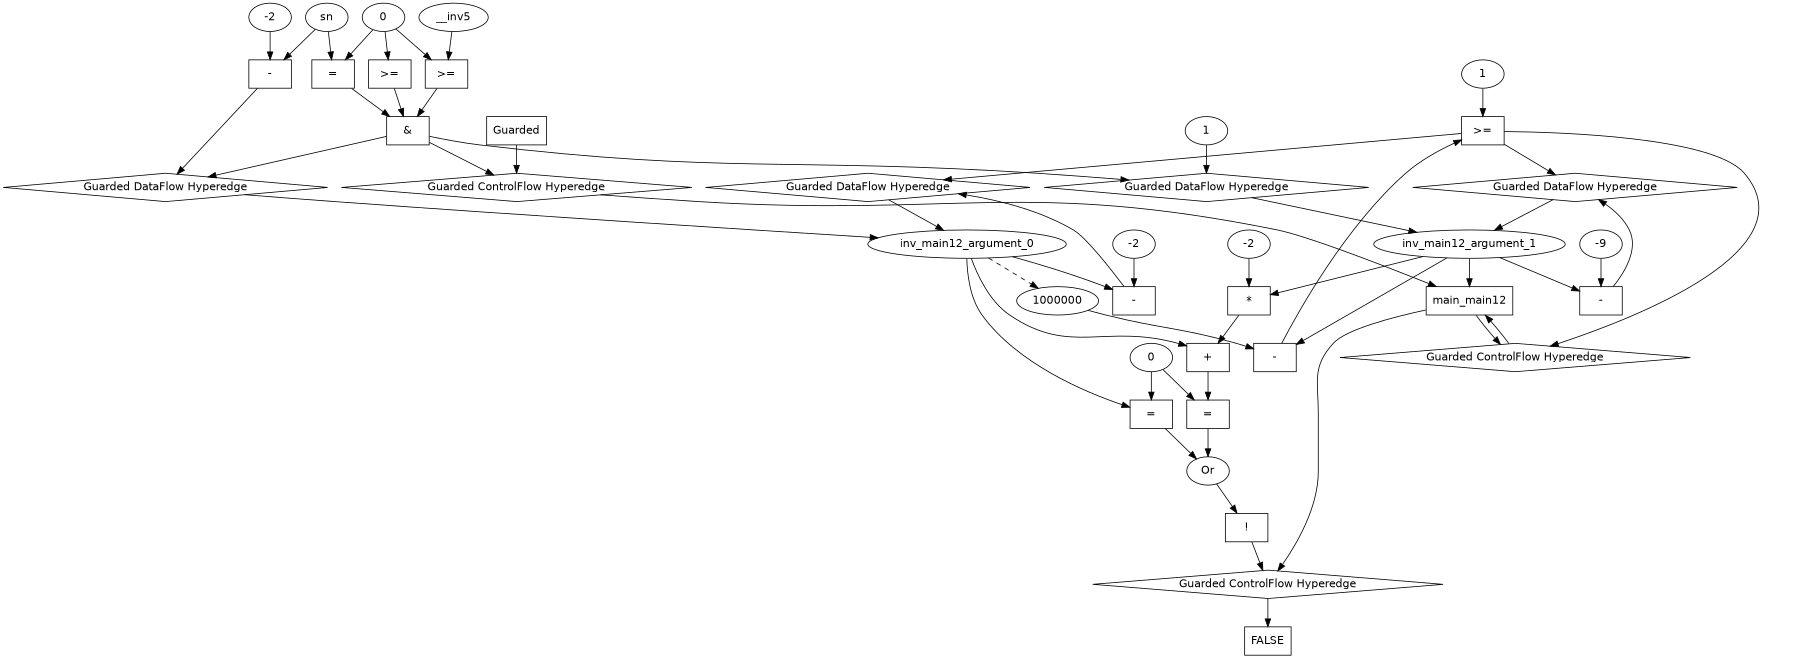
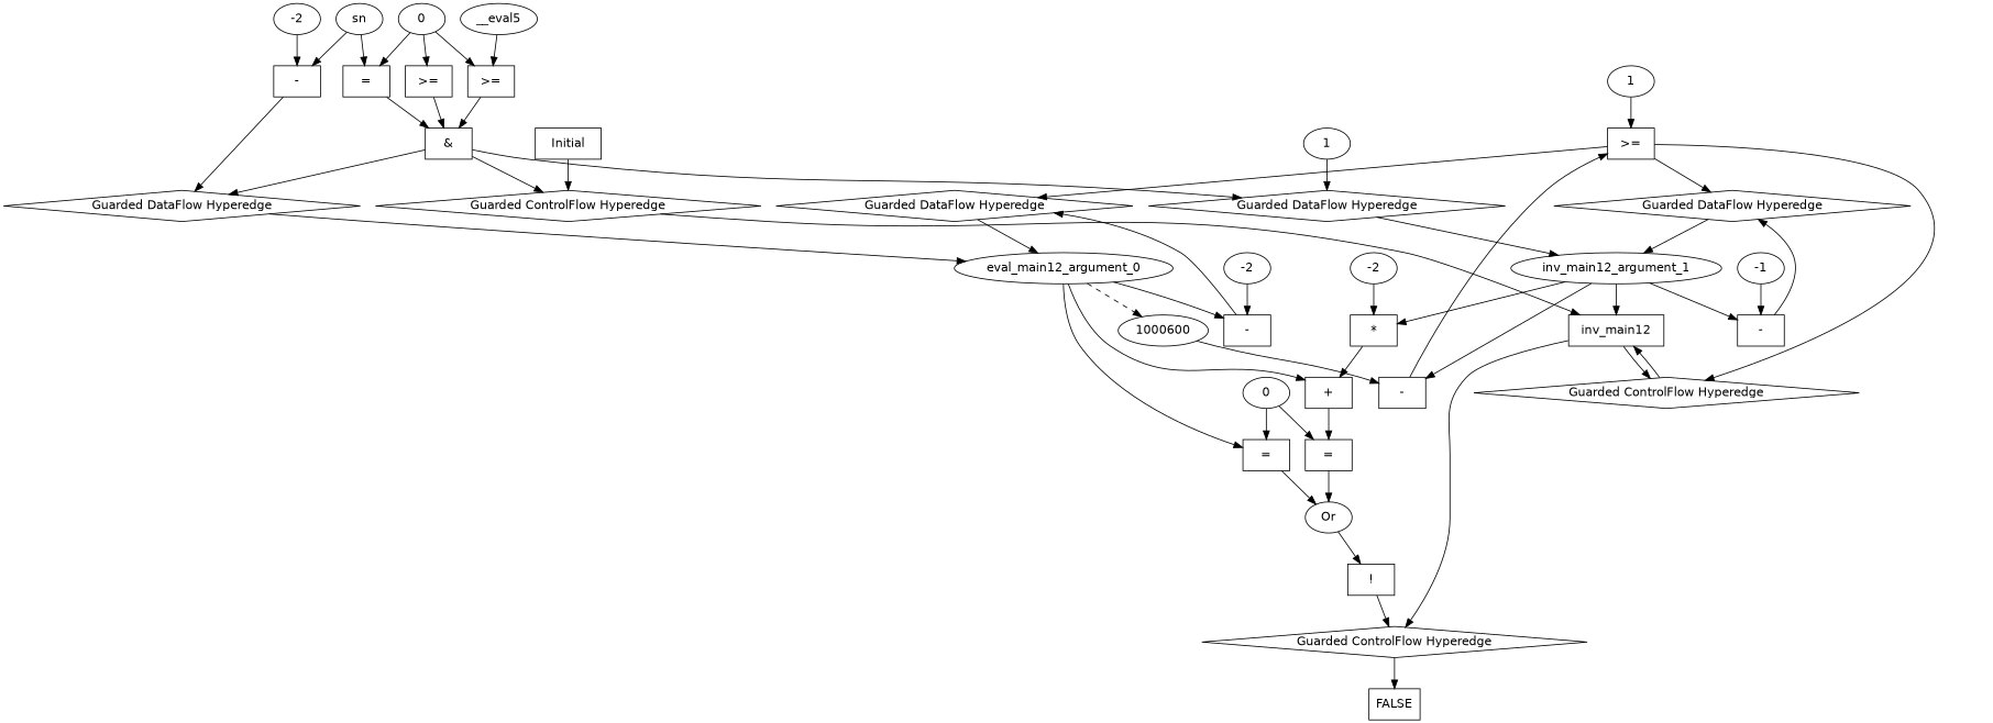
  digraph {
    fontname="DejaVu Sans"
    node [fontname="DejaVu Sans" shape=rect]
    edge [fontname="DejaVu Sans"]
-   n1 [label=main_main12]
+   n1 [label=inv_main12]
    n2 [label="Guarded ControlFlow Hyperedge" shape=diamond]
    n3 [label="Guarded ControlFlow Hyperedge" shape=diamond]
    n4 [label=FALSE]
-   n5 [label=Guarded]
+   n5 [label=Initial]
    n6 [label="Guarded ControlFlow Hyperedge" shape=diamond]
-   n7 [label=inv_main12_argument_0 shape=oval]
+   n7 [label=eval_main12_argument_0 shape=oval]
    n8 [label="-"]
    n9 [label="+"]
    n10 [label="="]
-   n11 [label=1000000 shape=""]
+   n11 [label=1000600 shape=""]
    n12 [label="Guarded DataFlow Hyperedge" shape=diamond]
    n13 [label="="]
    n14 [label=Or shape=""]
    n15 [label=inv_main12_argument_1 shape=oval]
    n16 [label="-"]
    n17 [label="-"]
    n18 [label="*"]
    n19 [label=">="]
    n20 [label="Guarded DataFlow Hyperedge" shape=diamond]
    n21 [label=1 shape=""]
    n22 [label=-2 shape=""]
-   n23 [label=-9 shape=""]
+   n23 [label=-1 shape=""]
    n24 [label="&"]
    n25 [label="Guarded DataFlow Hyperedge" shape=diamond]
    n26 [label="Guarded DataFlow Hyperedge" shape=diamond]
    n27 [label=">="]
-   n28 [label=__inv5 shape=""]
+   n28 [label=__eval5 shape=""]
    n29 [label=0 shape=""]
    n30 [label=">="]
    n31 [label="="]
    n32 [label=sn shape=""]
    n33 [label="-"]
    n34 [label=-2 shape=""]
    n35 [label=1 shape=""]
    n36 [label="!"]
    n37 [label=-2 shape=""]
    n38 [label=0 shape=""]
    n1 -> n2
    n1 -> n3
    n2 -> n1
    n3 -> n4
    n5 -> n6
    n6 -> n1
    n7 -> n8
    n7 -> n9
    n7 -> n10
    n7 -> n11 [style=dashed]
    n8 -> n12
    n9 -> n13
    n10 -> n14
    n11 -> n16
    n12 -> n7
    n13 -> n14
    n14 -> n36
    n15 -> n1 [style=solid]
    n15 -> n16
    n15 -> n17
    n15 -> n18
    n16 -> n19
    n17 -> n20
    n18 -> n9
    n19 -> n2
    n19 -> n12
    n19 -> n20
    n20 -> n15
    n21 -> n19
    n22 -> n8
    n23 -> n17
    n24 -> n6
    n24 -> n25
    n24 -> n26
    n25 -> n7
    n26 -> n15
    n27 -> n24
    n28 -> n27
    n29 -> n27
    n29 -> n30
    n29 -> n31
    n30 -> n24
    n31 -> n24
    n32 -> n31
    n32 -> n33
    n33 -> n25
    n34 -> n33
    n35 -> n26
    n36 -> n3
    n37 -> n18
    n38 -> n10
    n38 -> n13
  }
